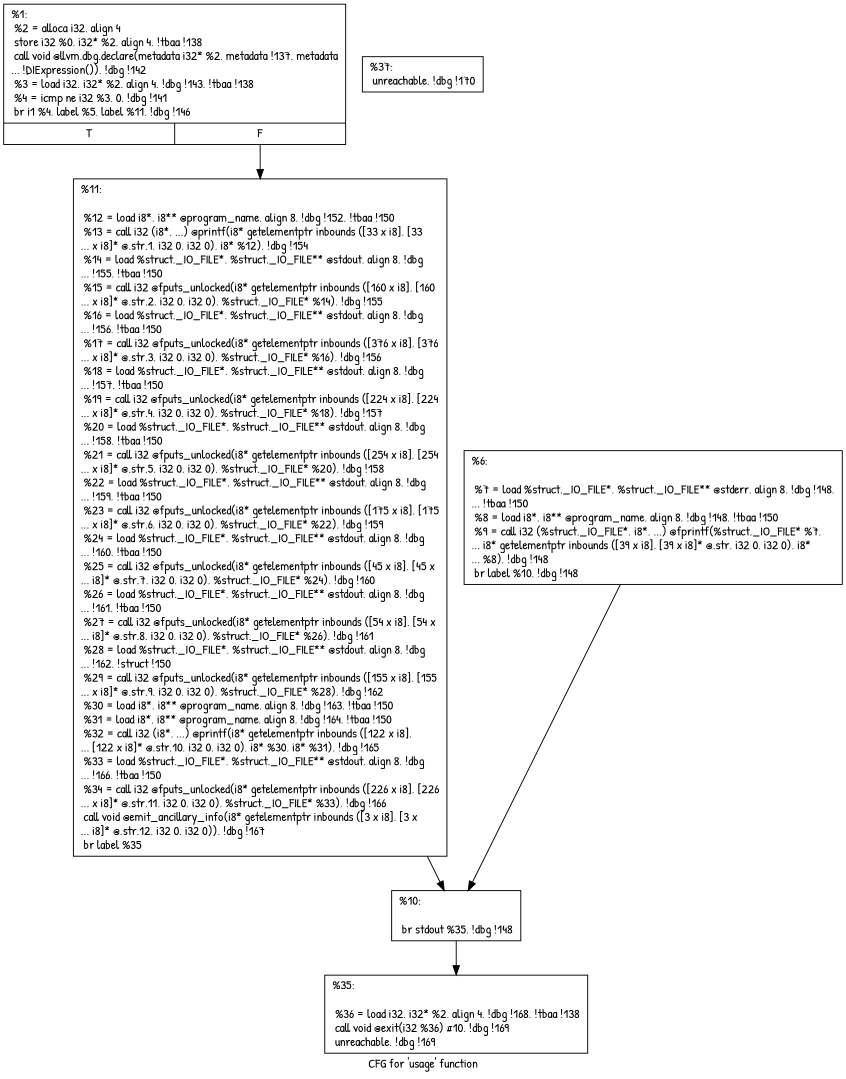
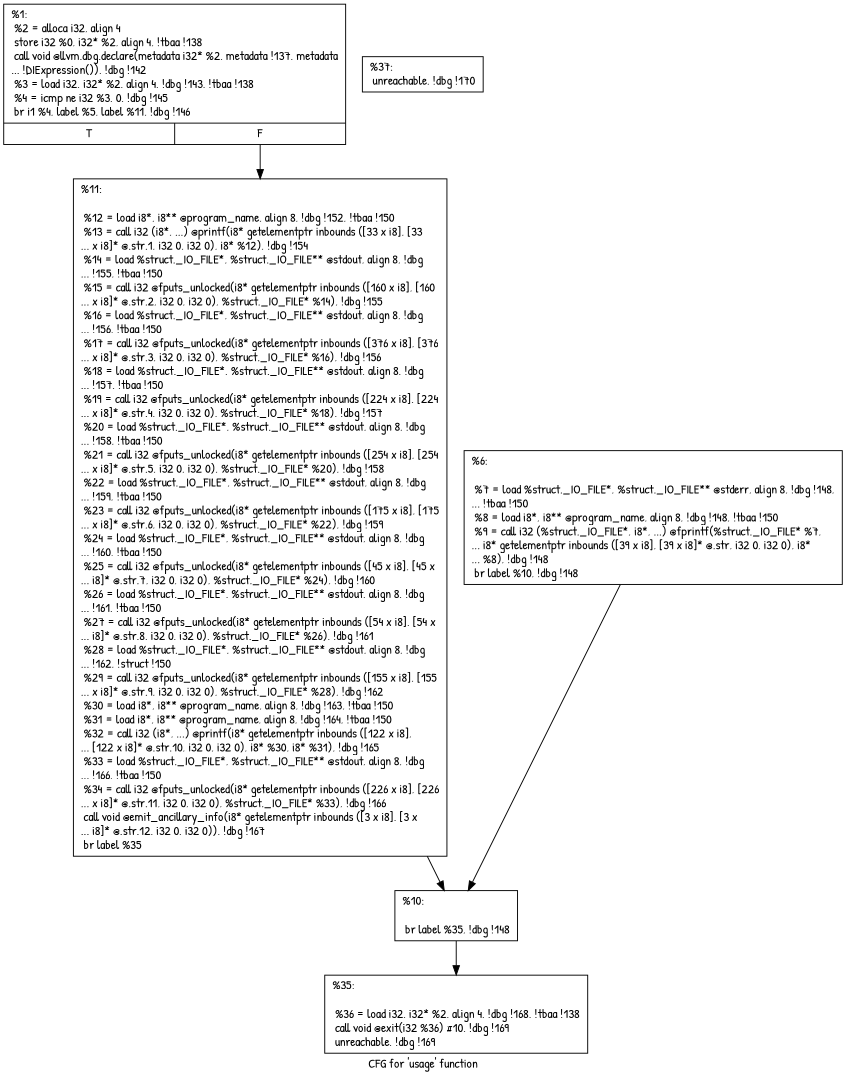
  digraph {
    fontname="Patrick Hand"
    label="CFG for 'usage' function"
    node [fontname="Patrick Hand" shape=record]
    edge [fontname="Patrick Hand"]
-   n1 [label="{%1:\l  %2 = alloca i32, align 4\l  store i32 %0, i32* %2, align 4, !tbaa !138\l  call void @llvm.dbg.declare(metadata i32* %2, metadata !137, metadata\l... !DIExpression()), !dbg !142\l  %3 = load i32, i32* %2, align 4, !dbg !143, !tbaa !138\l  %4 = icmp ne i32 %3, 0, !dbg !141\l  br i1 %4, label %5, label %11, !dbg !146\l|{<s0>T|<s1>F}}"]
+   n1 [label="{%1:\l  %2 = alloca i32, align 4\l  store i32 %0, i32* %2, align 4, !tbaa !138\l  call void @llvm.dbg.declare(metadata i32* %2, metadata !137, metadata\l... !DIExpression()), !dbg !142\l  %3 = load i32, i32* %2, align 4, !dbg !143, !tbaa !138\l  %4 = icmp ne i32 %3, 0, !dbg !145\l  br i1 %4, label %5, label %11, !dbg !146\l|{<s0>T|<s1>F}}"]
    n2 [label="{%11:\l\l  %12 = load i8*, i8** @program_name, align 8, !dbg !152, !tbaa !150\l  %13 = call i32 (i8*, ...) @printf(i8* getelementptr inbounds ([33 x i8], [33\l... x i8]* @.str.1, i32 0, i32 0), i8* %12), !dbg !154\l  %14 = load %struct._IO_FILE*, %struct._IO_FILE** @stdout, align 8, !dbg\l... !155, !tbaa !150\l  %15 = call i32 @fputs_unlocked(i8* getelementptr inbounds ([160 x i8], [160\l... x i8]* @.str.2, i32 0, i32 0), %struct._IO_FILE* %14), !dbg !155\l  %16 = load %struct._IO_FILE*, %struct._IO_FILE** @stdout, align 8, !dbg\l... !156, !tbaa !150\l  %17 = call i32 @fputs_unlocked(i8* getelementptr inbounds ([376 x i8], [376\l... x i8]* @.str.3, i32 0, i32 0), %struct._IO_FILE* %16), !dbg !156\l  %18 = load %struct._IO_FILE*, %struct._IO_FILE** @stdout, align 8, !dbg\l... !157, !tbaa !150\l  %19 = call i32 @fputs_unlocked(i8* getelementptr inbounds ([224 x i8], [224\l... x i8]* @.str.4, i32 0, i32 0), %struct._IO_FILE* %18), !dbg !157\l  %20 = load %struct._IO_FILE*, %struct._IO_FILE** @stdout, align 8, !dbg\l... !158, !tbaa !150\l  %21 = call i32 @fputs_unlocked(i8* getelementptr inbounds ([254 x i8], [254\l... x i8]* @.str.5, i32 0, i32 0), %struct._IO_FILE* %20), !dbg !158\l  %22 = load %struct._IO_FILE*, %struct._IO_FILE** @stdout, align 8, !dbg\l... !159, !tbaa !150\l  %23 = call i32 @fputs_unlocked(i8* getelementptr inbounds ([175 x i8], [175\l... x i8]* @.str.6, i32 0, i32 0), %struct._IO_FILE* %22), !dbg !159\l  %24 = load %struct._IO_FILE*, %struct._IO_FILE** @stdout, align 8, !dbg\l... !160, !tbaa !150\l  %25 = call i32 @fputs_unlocked(i8* getelementptr inbounds ([45 x i8], [45 x\l... i8]* @.str.7, i32 0, i32 0), %struct._IO_FILE* %24), !dbg !160\l  %26 = load %struct._IO_FILE*, %struct._IO_FILE** @stdout, align 8, !dbg\l... !161, !tbaa !150\l  %27 = call i32 @fputs_unlocked(i8* getelementptr inbounds ([54 x i8], [54 x\l... i8]* @.str.8, i32 0, i32 0), %struct._IO_FILE* %26), !dbg !161\l  %28 = load %struct._IO_FILE*, %struct._IO_FILE** @stdout, align 8, !dbg\l... !162, !struct !150\l  %29 = call i32 @fputs_unlocked(i8* getelementptr inbounds ([155 x i8], [155\l... x i8]* @.str.9, i32 0, i32 0), %struct._IO_FILE* %28), !dbg !162\l  %30 = load i8*, i8** @program_name, align 8, !dbg !163, !tbaa !150\l  %31 = load i8*, i8** @program_name, align 8, !dbg !164, !tbaa !150\l  %32 = call i32 (i8*, ...) @printf(i8* getelementptr inbounds ([122 x i8],\l... [122 x i8]* @.str.10, i32 0, i32 0), i8* %30, i8* %31), !dbg !165\l  %33 = load %struct._IO_FILE*, %struct._IO_FILE** @stdout, align 8, !dbg\l... !166, !tbaa !150\l  %34 = call i32 @fputs_unlocked(i8* getelementptr inbounds ([226 x i8], [226\l... x i8]* @.str.11, i32 0, i32 0), %struct._IO_FILE* %33), !dbg !166\l  call void @emit_ancillary_info(i8* getelementptr inbounds ([3 x i8], [3 x\l... i8]* @.str.12, i32 0, i32 0)), !dbg !167\l  br label %35\l}"]
-   n3 [label="{%10:\l\l  br stdout %35, !dbg !148\l}"]
+   n3 [label="{%10:\l\l  br label %35, !dbg !148\l}"]
    n4 [label="{%6:\l\l  %7 = load %struct._IO_FILE*, %struct._IO_FILE** @stderr, align 8, !dbg !148,\l... !tbaa !150\l  %8 = load i8*, i8** @program_name, align 8, !dbg !148, !tbaa !150\l  %9 = call i32 (%struct._IO_FILE*, i8*, ...) @fprintf(%struct._IO_FILE* %7,\l... i8* getelementptr inbounds ([39 x i8], [39 x i8]* @.str, i32 0, i32 0), i8*\l... %8), !dbg !148\l  br label %10, !dbg !148\l}"]
    n5 [label="{%35:\l\l  %36 = load i32, i32* %2, align 4, !dbg !168, !tbaa !138\l  call void @exit(i32 %36) #10, !dbg !169\l  unreachable, !dbg !169\l}"]
    n6 [label="{%37:                                                  \l  unreachable, !dbg !170\l}"]
    n1 -> n2 [tailport=s1]
    n2 -> n3
    n3 -> n5
    n4 -> n3
  }
